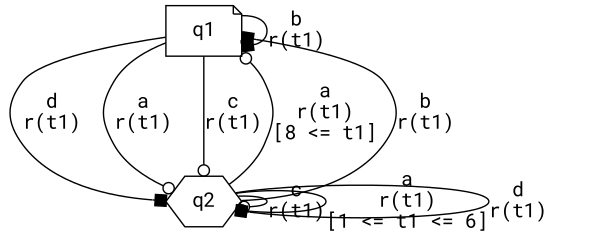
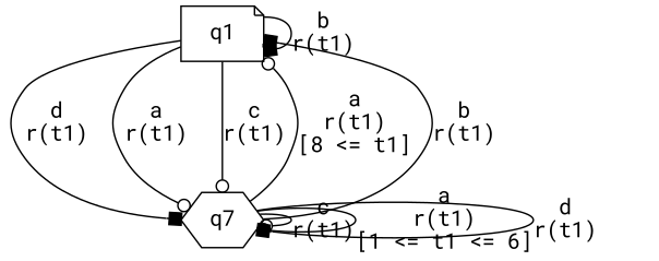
  digraph {
    fontname="Roboto Mono"
    node [fontname="Roboto Mono"]
    edge [arrowhead=odot fontname="Roboto Mono"]
    n1 [label=q1 shape=note]
-   n2 [label=q2 shape=hexagon]
+   n2 [label=q7 shape=hexagon]
    n1 -> n1 [label="b\nr(t1)\n" arrowhead=box]
    n1 -> n2 [label="d\nr(t1)\n" arrowhead=box]
    n1 -> n2 [label="a\nr(t1)\n"]
    n1 -> n2 [label="c\nr(t1)\n"]
    n2 -> n1 [label="a\nr(t1)\n[8 <= t1]"]
    n2 -> n1 [label="b\nr(t1)\n" arrowhead=box]
    n2 -> n2 [label="c\nr(t1)\n"]
    n2 -> n2 [label="a\nr(t1)\n[1 <= t1 <= 6]"]
    n2 -> n2 [label="d\nr(t1)\n" arrowhead=box]
  }
